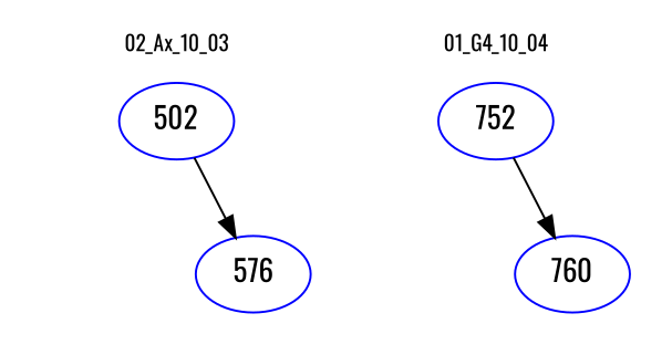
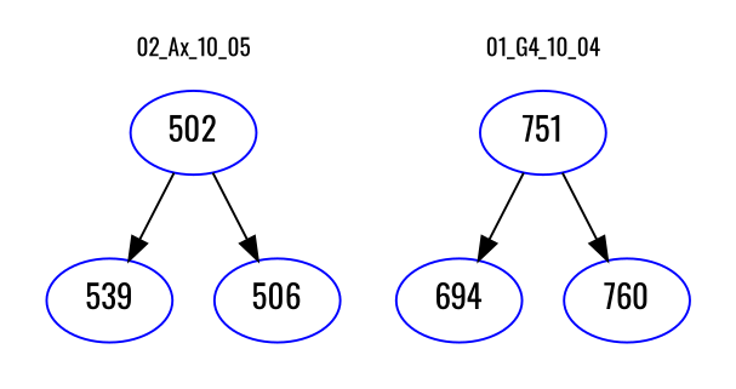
  digraph {
    fontname=Oswald
    node [color=blue fontname=Oswald]
    edge [color=black fontname=Oswald]
    n1 [label=502]
-   n3 [label=576]
-   n4 [label=752]
+   n2 [label=539]
+   n3 [label=506]
+   n4 [label=751]
+   n5 [label=694]
    n6 [label=760]
    subgraph cluster_1 {
      color=white
      fontsize=10
-     label="02_Ax_10_03"
+     label="02_Ax_10_05"
      n1
+     n2
      n3
    }
    subgraph cluster_2 {
      color=white
      fontsize=10
      label="01_G4_10_04"
      n4
+     n5
      n6
    }
+   n1 -> n2
    n1 -> n3
+   n4 -> n5
    n4 -> n6
  }
